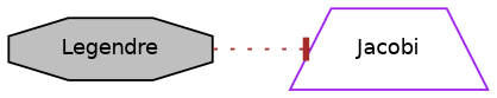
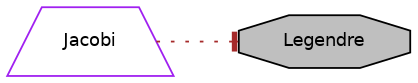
  digraph {
    rankdir=LR
    node [fontname=Helvetica fontsize=10 style=filled]
    n1 [color=black fillcolor=grey75 fontcolor=black height=0.2 label=Legendre shape=octagon width=0.4]
    n2 [color=purple fillcolor=white height=0.2 label=Jacobi shape=trapezium width=0.4]
-   n1 -> n2 [color=brown fontname=Helvetica fontsize=10 labelfontname=Helvetica labelfontsize=10 style=dotted arrowhead=tee]
+   n2 -> n1 [color=brown fontname=Helvetica fontsize=10 labelfontname=Helvetica labelfontsize=10 style=dotted arrowhead=tee]
  }
